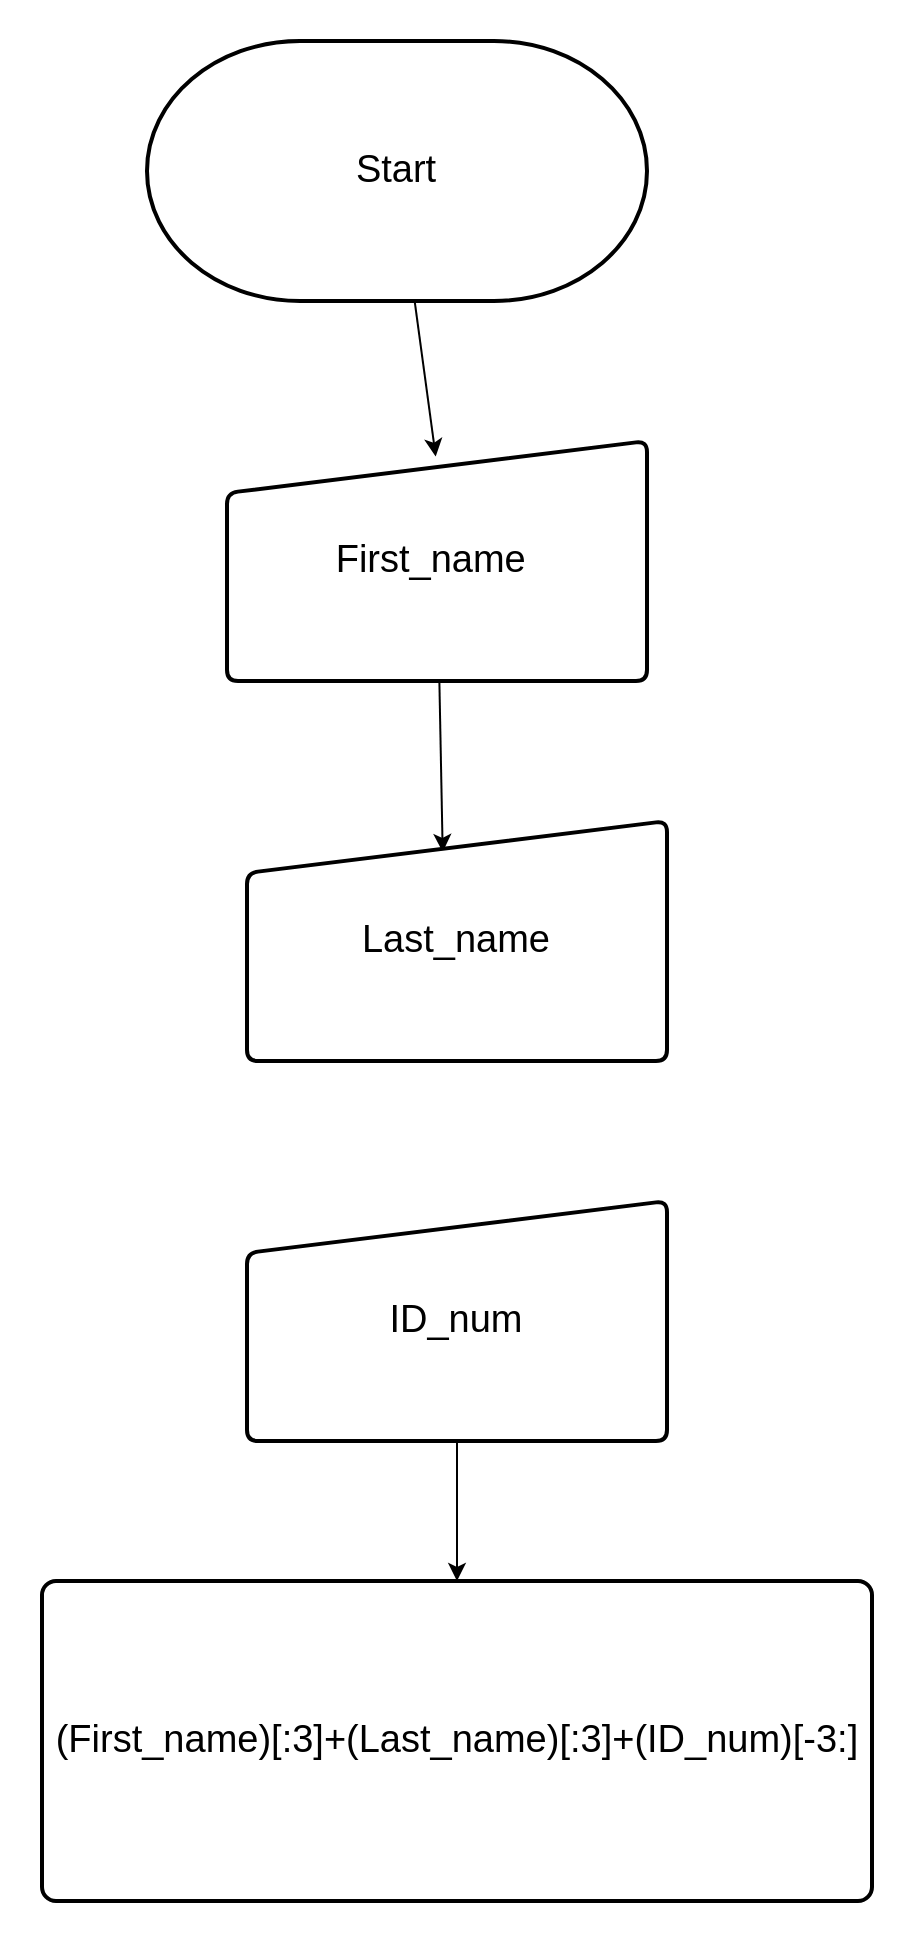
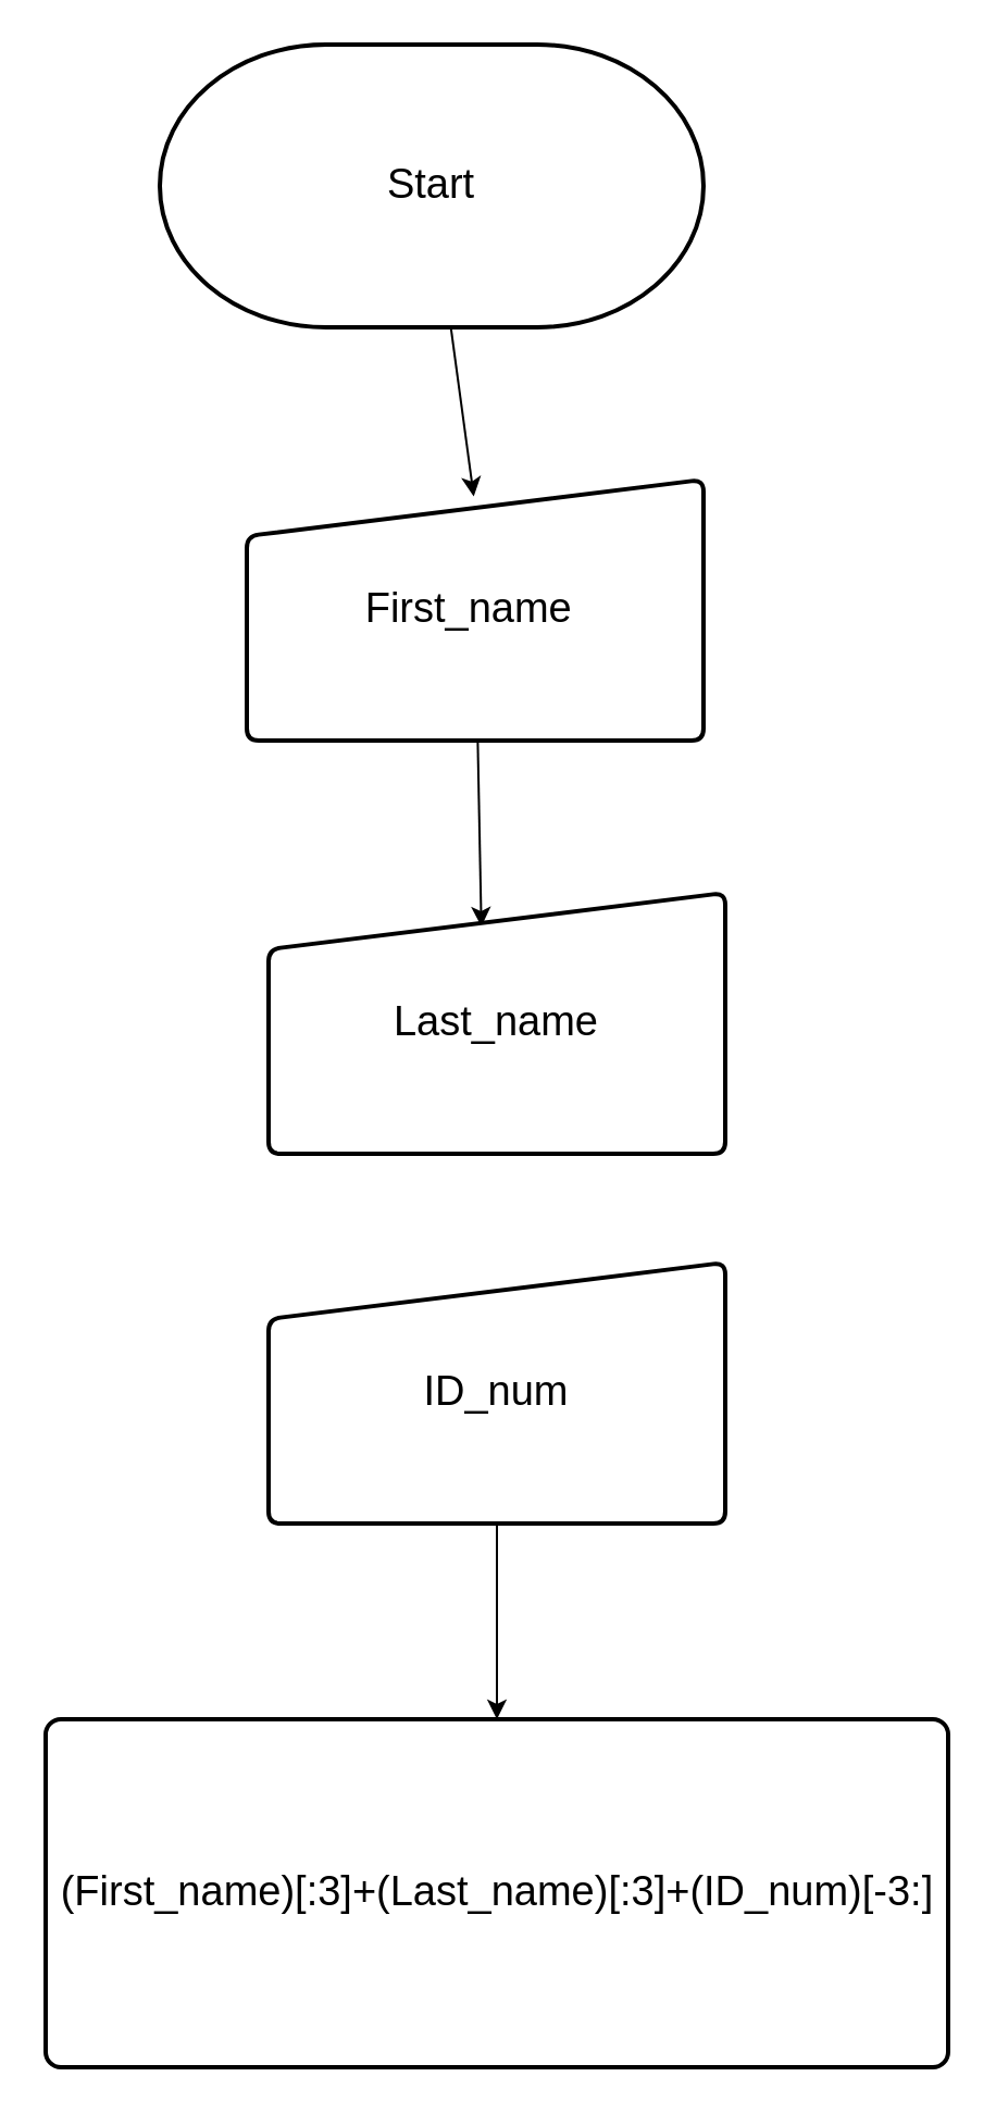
  <mxCell id="0" />
  <mxCell id="1" parent="0" />
  <mxCell id="2" value="" style="edgeStyle=none;html=1;fontSize=19;entryX=0.497;entryY=0.065;entryDx=0;entryDy=0;entryPerimeter=0;" edge="1" parent="1" source="3" target="5"><mxGeometry relative="1" as="geometry" /></mxCell>
  <mxCell id="3" value="&lt;span style=&quot;font-size: 19px;&quot;&gt;Start&lt;/span&gt;" style="strokeWidth=2;html=1;shape=mxgraph.flowchart.terminator;whiteSpace=wrap;" vertex="1" parent="1"><mxGeometry x="73" y="20" width="250" height="130" as="geometry" /></mxCell>
  <mxCell id="4" value="" style="edgeStyle=none;html=1;fontSize=19;entryX=0.466;entryY=0.129;entryDx=0;entryDy=0;entryPerimeter=0;" edge="1" parent="1" source="5" target="6"><mxGeometry relative="1" as="geometry" /></mxCell>
  <mxCell id="5" value="First_name&amp;nbsp;" style="html=1;strokeWidth=2;shape=manualInput;whiteSpace=wrap;rounded=1;size=26;arcSize=11;fontSize=19;" vertex="1" parent="1"><mxGeometry x="113" y="220" width="210" height="120" as="geometry" /></mxCell>
  <mxCell id="6" value="Last_name" style="html=1;strokeWidth=2;shape=manualInput;whiteSpace=wrap;rounded=1;size=26;arcSize=11;fontSize=19;" vertex="1" parent="1"><mxGeometry x="123" y="410" width="210" height="120" as="geometry" /></mxCell>
  <mxCell id="7" value="" style="edgeStyle=none;html=1;fontSize=19;" edge="1" parent="1" source="8" target="9"><mxGeometry relative="1" as="geometry" /></mxCell>
- <mxCell id="8" value="ID_num" style="html=1;strokeWidth=2;shape=manualInput;whiteSpace=wrap;rounded=1;size=26;arcSize=11;fontSize=19;" vertex="1" parent="1"><mxGeometry x="123" y="600" width="210" height="120" as="geometry" /></mxCell>
+ <mxCell id="8" value="ID_num" style="html=1;strokeWidth=2;shape=manualInput;whiteSpace=wrap;rounded=1;size=26;arcSize=11;fontSize=19;" vertex="1" parent="1"><mxGeometry x="123" y="580" width="210" height="120" as="geometry" /></mxCell>
  <mxCell id="9" value="(First_name)[:3]+(Last_name)[:3]+(ID_num)[-3:]" style="rounded=1;whiteSpace=wrap;html=1;absoluteArcSize=1;arcSize=14;strokeWidth=2;fontSize=19;" vertex="1" parent="1"><mxGeometry x="20.5" y="790" width="415" height="160" as="geometry" /></mxCell>
